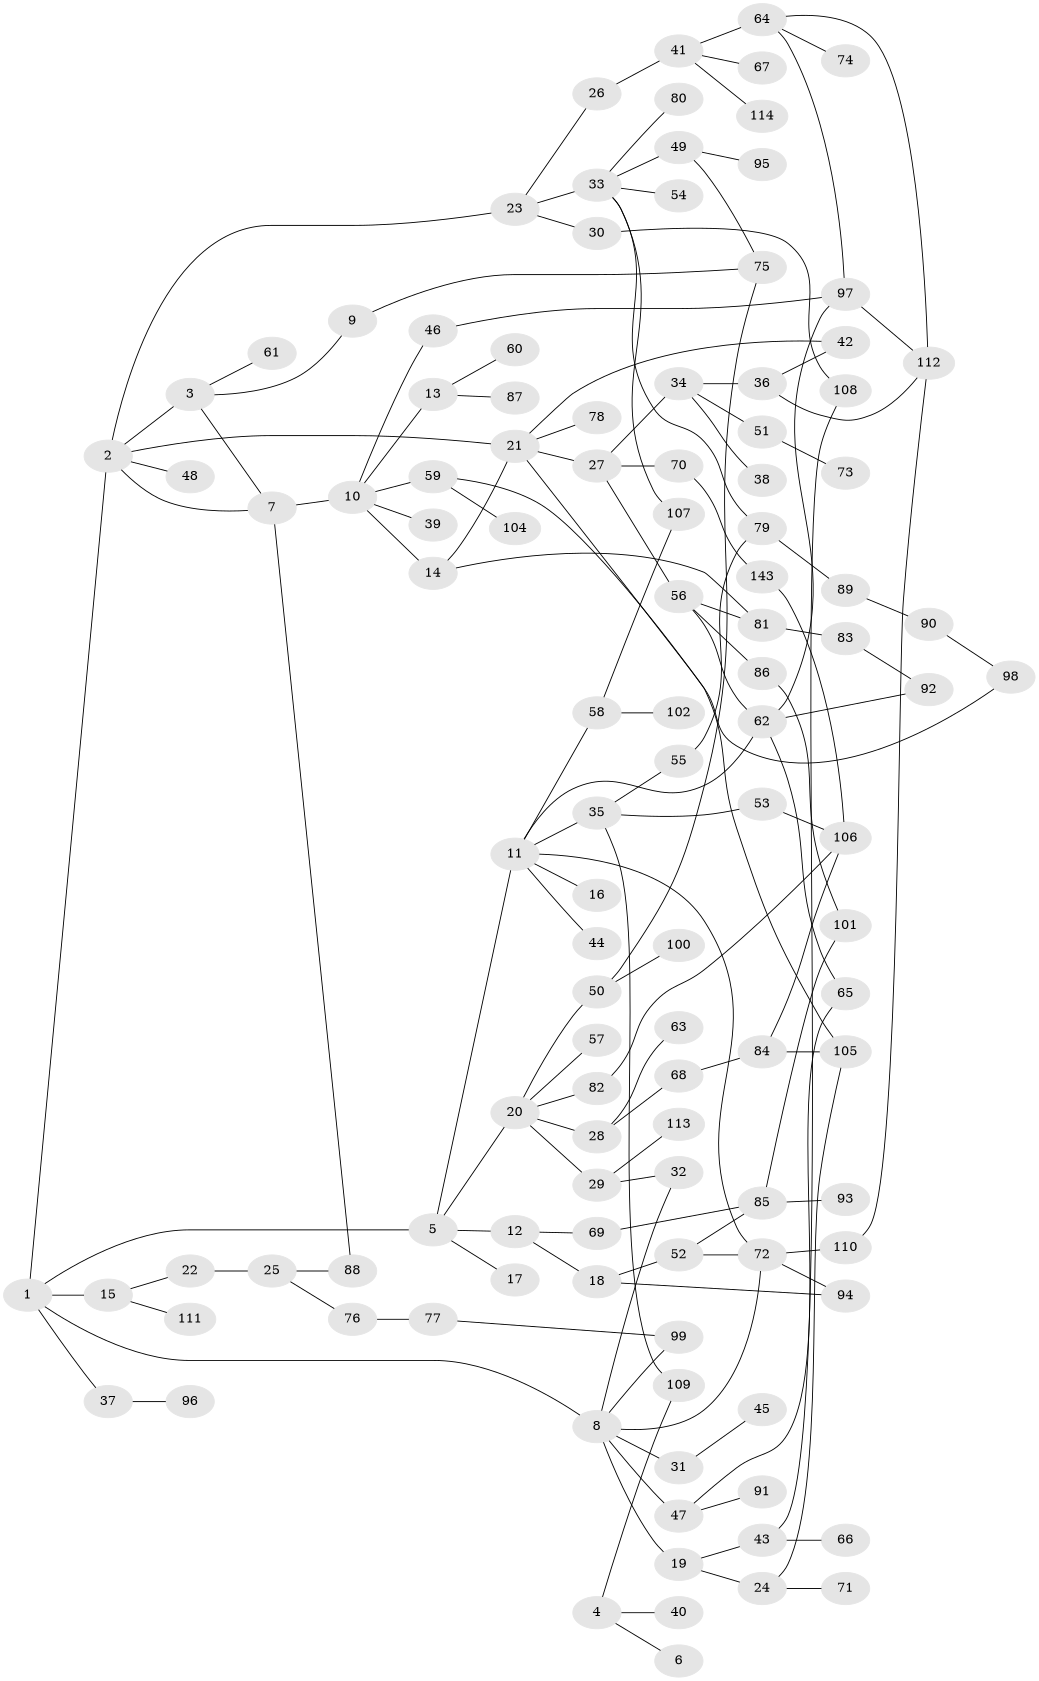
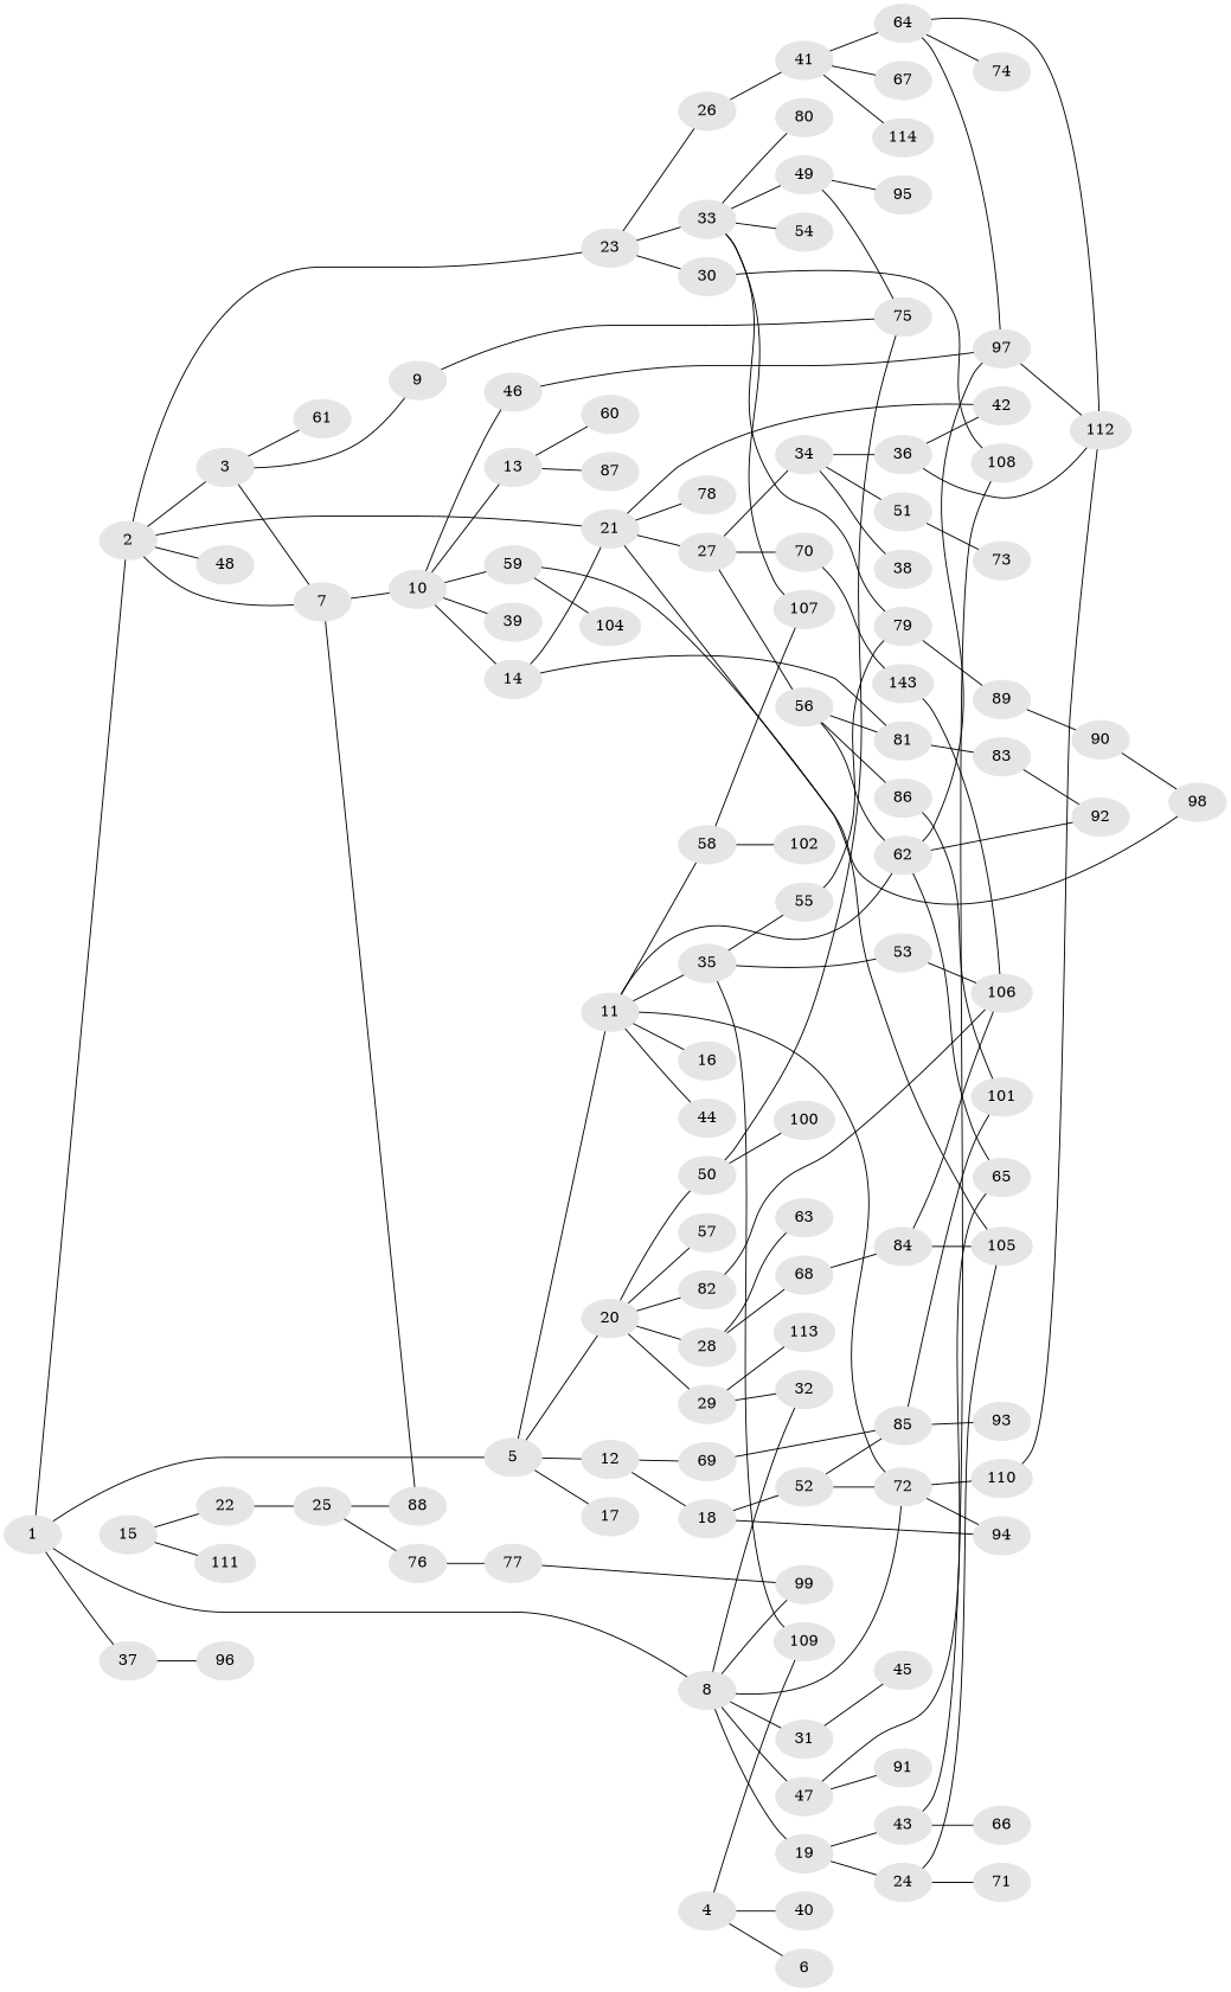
  graph {
    rankdir=LR
    node [color=gray90 style=filled]
    1
    2
    5
    8
    15
    37
    3
    21
    23
    48
    7
    11
    12
    17
    20
    19
    31
    32
    47
    72
    99
    22
    111
    96
    9
    61
    4
    6
    40
    109
    27
    42
    78
    105
    26
    30
    33
    10
    88
    75
    16
    35
    44
    58
    62
    18
    69
    28
    29
    50
    57
    82
    13
    14
    39
    46
    59
    24
    43
    45
    65
    91
    94
    110
    60
    87
    81
    97
    98
    104
    53
    55
    107
    102
    92
    52
    85
    83
    25
    71
    108
    66
    63
    68
    113
    100
    106
    34
    56
    70
    76
    41
    49
    54
    79
    80
    77
    64
    67
    114
    36
    38
    51
    86
    n105 [label=143]
    84
    95
    89
    112
    73
    74
    93
    101
    90
    1 -- 2
    1 -- 5
    1 -- 8
-   1 -- 15
    1 -- 37
    2 -- 3
    2 -- 21
    2 -- 23
    2 -- 48
    2 -- 7
    5 -- 11
    5 -- 12
    5 -- 17
    5 -- 20
    8 -- 19
    8 -- 31
    8 -- 32
    8 -- 47
    8 -- 72
    8 -- 99
    15 -- 22
    15 -- 111
    37 -- 96
    3 -- 7
    3 -- 9
    3 -- 61
    21 -- 27
    21 -- 42
    21 -- 78
    21 -- 105
    23 -- 26
    23 -- 30
    23 -- 33
    7 -- 10
    7 -- 88
    11 -- 72
    11 -- 16
    11 -- 35
    11 -- 44
    11 -- 58
    11 -- 62
    12 -- 18
    12 -- 69
    20 -- 28
    20 -- 29
    20 -- 50
    20 -- 57
    20 -- 82
    19 -- 24
    19 -- 43
    31 -- 45
    47 -- 65
    47 -- 91
    72 -- 94
    72 -- 110
    22 -- 25
    9 -- 75
    4 -- 6
    4 -- 40
    4 -- 109
    27 -- 34
    27 -- 56
    27 -- 70
    26 -- 41
    30 -- 108
    33 -- 107
    33 -- 49
    33 -- 54
    33 -- 79
    33 -- 80
    10 -- 13
    10 -- 14
    10 -- 39
    10 -- 46
    10 -- 59
    35 -- 109
    35 -- 53
    35 -- 55
    58 -- 107
    58 -- 102
    62 -- 65
    62 -- 97
    62 -- 92
    18 -- 94
    18 -- 52
    69 -- 85
    28 -- 63
    28 -- 68
    29 -- 32
    29 -- 113
    50 -- 75
    50 -- 100
    82 -- 106
    13 -- 60
    13 -- 87
    14 -- 21
    14 -- 81
    46 -- 97
    59 -- 98
    59 -- 104
    24 -- 105
    24 -- 71
    43 -- 108
    43 -- 66
    110 -- 112
    81 -- 83
    97 -- 112
    53 -- 106
    55 -- 79
    52 -- 72
    52 -- 85
    85 -- 93
    85 -- 101
    83 -- 92
    25 -- 88
    25 -- 76
    68 -- 84
    34 -- 36
    34 -- 38
    34 -- 51
    56 -- 62
    56 -- 81
    56 -- 86
    70 -- n105
    76 -- 77
    41 -- 64
    41 -- 67
    41 -- 114
    49 -- 75
    49 -- 95
    79 -- 89
    77 -- 99
    64 -- 97
    64 -- 112
    64 -- 74
    36 -- 42
    36 -- 112
    51 -- 73
    86 -- 101
    n105 -- 106
    84 -- 105
    84 -- 106
    89 -- 90
    90 -- 98
  }
